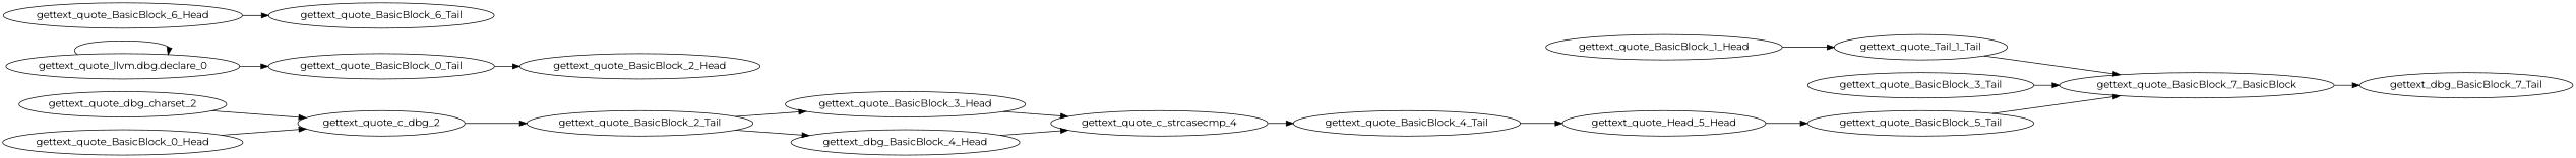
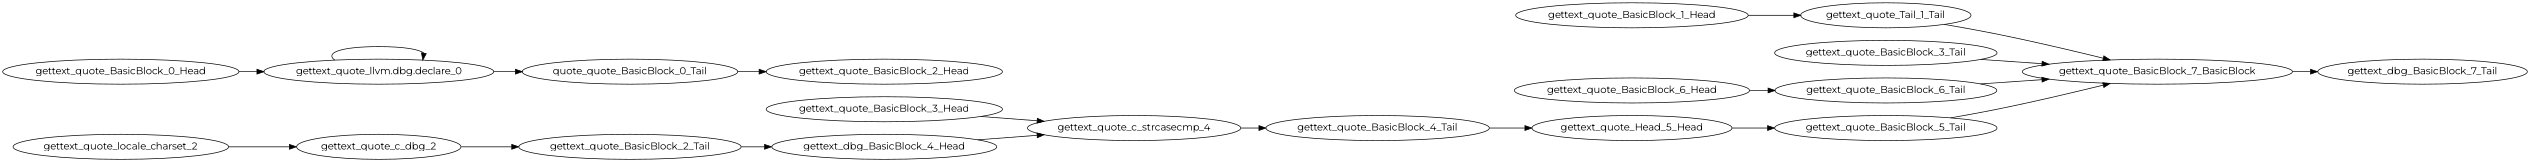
  digraph {
    fontname=Montserrat
    rankdir=LR
    node [fontname=Montserrat]
    edge [fontname=Montserrat]
    n1 [label=gettext_quote_c_dbg_2]
    gettext_quote_BasicBlock_2_Tail
    gettext_quote_BasicBlock_3_Head
    n4 [label=gettext_dbg_BasicBlock_4_Head]
    gettext_quote_c_strcasecmp_4
    n6 [label=gettext_quote_Tail_1_Tail]
    gettext_quote_BasicBlock_1_Head
    n8 [label=gettext_quote_BasicBlock_7_BasicBlock]
    n9 [label=gettext_dbg_BasicBlock_7_Tail]
    gettext_quote_BasicBlock_3_Tail
    "gettext_quote_llvm.dbg.declare_0"
-   gettext_quote_BasicBlock_0_Tail
+   gettext_quote_BasicBlock_0_Tail [label=quote_quote_BasicBlock_0_Tail]
    gettext_quote_BasicBlock_2_Head
-   gettext_quote_locale_charset_2 [label=gettext_quote_dbg_charset_2]
+   gettext_quote_locale_charset_2
    n15 [label=gettext_quote_Head_5_Head]
    gettext_quote_BasicBlock_5_Tail
    gettext_quote_BasicBlock_4_Tail
    gettext_quote_BasicBlock_6_Head
    gettext_quote_BasicBlock_6_Tail
    gettext_quote_BasicBlock_0_Head
    n1 -> gettext_quote_BasicBlock_2_Tail
-   gettext_quote_BasicBlock_2_Tail -> gettext_quote_BasicBlock_3_Head
    gettext_quote_BasicBlock_2_Tail -> n4
    gettext_quote_BasicBlock_3_Head -> gettext_quote_c_strcasecmp_4
    n4 -> gettext_quote_c_strcasecmp_4
    gettext_quote_c_strcasecmp_4 -> gettext_quote_BasicBlock_4_Tail
    n6 -> n8
    gettext_quote_BasicBlock_1_Head -> n6
    n8 -> n9
    gettext_quote_BasicBlock_3_Tail -> n8
    "gettext_quote_llvm.dbg.declare_0" -> "gettext_quote_llvm.dbg.declare_0"
    "gettext_quote_llvm.dbg.declare_0" -> gettext_quote_BasicBlock_0_Tail
    gettext_quote_BasicBlock_0_Tail -> gettext_quote_BasicBlock_2_Head
    gettext_quote_locale_charset_2 -> n1
    n15 -> gettext_quote_BasicBlock_5_Tail
    gettext_quote_BasicBlock_5_Tail -> n8
    gettext_quote_BasicBlock_4_Tail -> n15
    gettext_quote_BasicBlock_6_Head -> gettext_quote_BasicBlock_6_Tail
-   gettext_quote_BasicBlock_0_Head -> n1
+   gettext_quote_BasicBlock_6_Tail -> n8
+   gettext_quote_BasicBlock_0_Head -> "gettext_quote_llvm.dbg.declare_0"
  }
